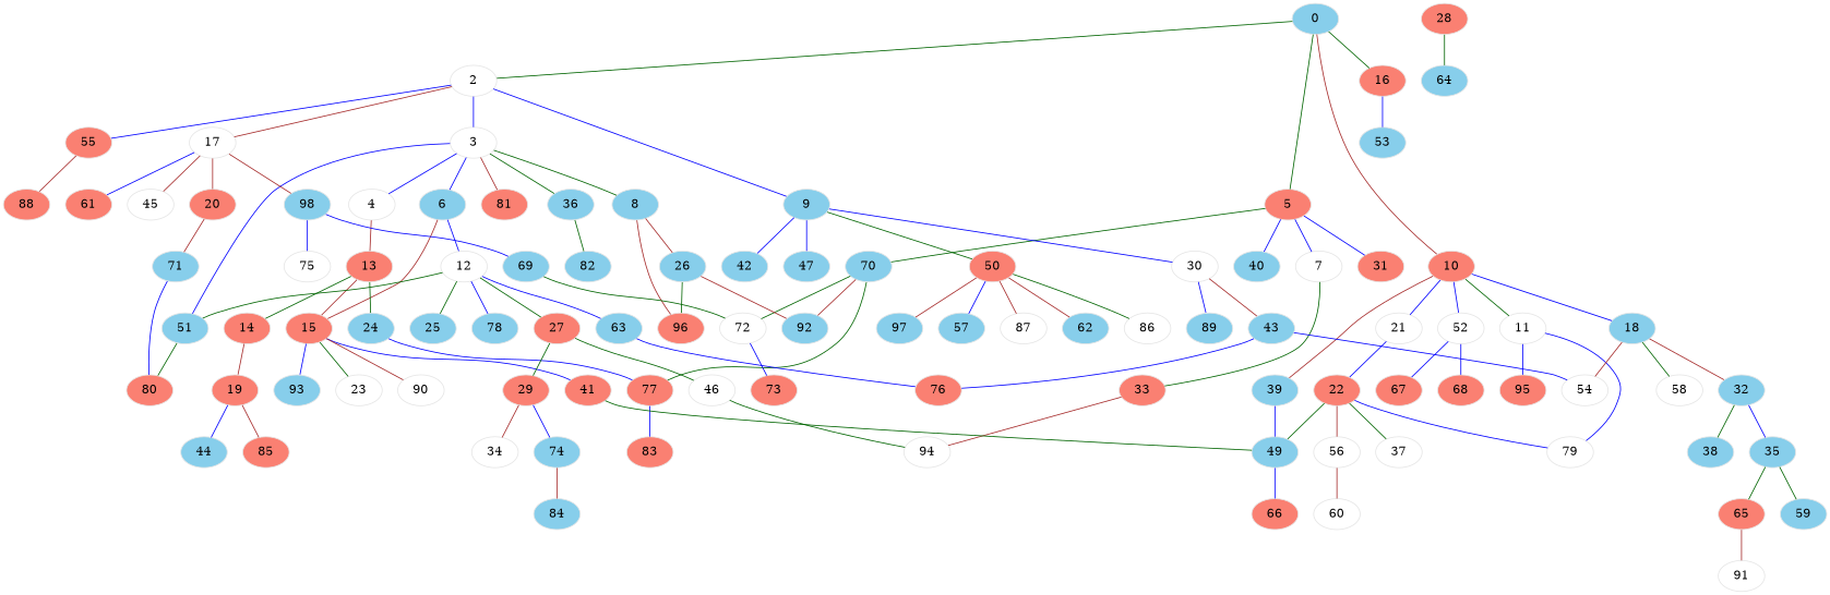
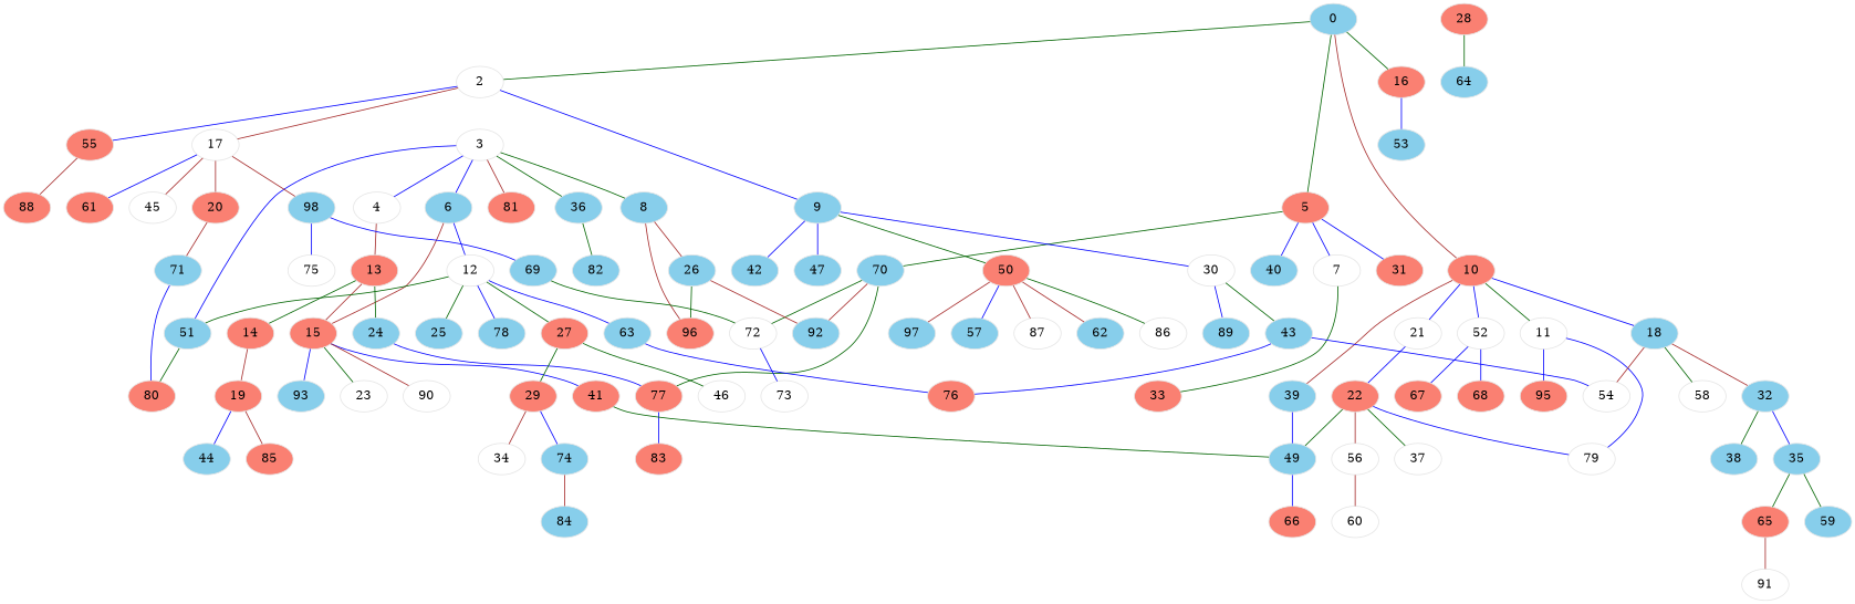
  graph {
    node [color=gray90 fillcolor=skyblue style=filled]
    edge [color=blue]
    n1 [label=0]
    2 [fillcolor=white]
    5 [fillcolor=salmon]
    10 [fillcolor=salmon]
    16 [fillcolor=salmon]
    3 [fillcolor=white]
    9
    17 [fillcolor=white]
    55 [fillcolor=salmon]
    7 [fillcolor=white]
    31 [fillcolor=salmon]
    40
    70
    11 [fillcolor=white]
    18
    21 [fillcolor=white]
    39
    52 [fillcolor=white]
    53
    4 [fillcolor=white]
    6
    8
    36
    51
    81 [fillcolor=salmon]
    30 [fillcolor=white]
    42
    47
    50 [fillcolor=salmon]
    20 [fillcolor=salmon]
    45 [fillcolor=white]
    n32 [label=98]
    61 [fillcolor=salmon]
    88 [fillcolor=salmon]
    13 [fillcolor=salmon]
    12 [fillcolor=white]
    15 [fillcolor=salmon]
    26
    96 [fillcolor=salmon]
    82
    80 [fillcolor=salmon]
    14 [fillcolor=salmon]
    24
    33 [fillcolor=salmon]
    77 [fillcolor=salmon]
    92
    72 [fillcolor=white]
    25
    27 [fillcolor=salmon]
    63
    78
    23 [fillcolor=white]
    41 [fillcolor=salmon]
    90 [fillcolor=white]
    93
-   94 [fillcolor=white]
    43
    89
    57
    62
    86 [fillcolor=white]
    87 [fillcolor=white]
    97
    95 [fillcolor=salmon]
    79 [fillcolor=white]
    32
    54 [fillcolor=white]
    58 [fillcolor=white]
    22 [fillcolor=salmon]
    49
    67 [fillcolor=salmon]
    68 [fillcolor=salmon]
    29 [fillcolor=salmon]
    46 [fillcolor=white]
    76 [fillcolor=salmon]
    19 [fillcolor=salmon]
    44
    85 [fillcolor=salmon]
    71
    69
    75 [fillcolor=white]
    38
    35
    37 [fillcolor=white]
    56 [fillcolor=white]
    66 [fillcolor=salmon]
    60 [fillcolor=white]
    28 [fillcolor=salmon]
    64
    83 [fillcolor=salmon]
    34 [fillcolor=white]
    74
    84
    59
    65 [fillcolor=salmon]
    91 [fillcolor=white]
-   73 [fillcolor=salmon]
+   73 [fillcolor=white]
    n1 -- 2 [color=darkgreen]
    n1 -- 5 [color=darkgreen]
    n1 -- 10 [color=brown]
    n1 -- 16 [color=darkgreen]
-   2 -- 3
    2 -- 9
    2 -- 17 [color=brown]
    2 -- 55
    5 -- 7
    5 -- 31
    5 -- 40
    5 -- 70 [color=darkgreen]
    10 -- 11 [color=darkgreen]
    10 -- 18
    10 -- 21
    10 -- 39 [color=brown]
    10 -- 52
    16 -- 53
    3 -- 4
    3 -- 6
    3 -- 8 [color=darkgreen]
    3 -- 36 [color=darkgreen]
    3 -- 51
    3 -- 81 [color=brown]
    9 -- 30
    9 -- 42
    9 -- 47
    9 -- 50 [color=darkgreen]
    17 -- 20 [color=brown]
    17 -- 45 [color=brown]
    17 -- n32 [color=brown]
    17 -- 61
    55 -- 88 [color=brown]
    7 -- 33 [color=darkgreen]
    70 -- 77 [color=darkgreen]
    70 -- 92 [color=brown]
    70 -- 72 [color=darkgreen]
    11 -- 95
    11 -- 79
    18 -- 32 [color=brown]
    18 -- 54 [color=brown]
    18 -- 58 [color=darkgreen]
    21 -- 22
    39 -- 49
    52 -- 67
    52 -- 68
    4 -- 13 [color=brown]
    6 -- 12
    6 -- 15 [color=brown]
    8 -- 26 [color=brown]
    8 -- 96 [color=brown]
    36 -- 82 [color=darkgreen]
    51 -- 80 [color=darkgreen]
-   30 -- 43 [color=brown]
+   30 -- 43 [color=darkgreen]
    30 -- 89
    50 -- 57
    50 -- 62 [color=brown]
    50 -- 86 [color=darkgreen]
    50 -- 87 [color=brown]
    50 -- 97 [color=brown]
    20 -- 71 [color=brown]
    n32 -- 69
    n32 -- 75
    13 -- 15 [color=brown]
    13 -- 14 [color=darkgreen]
    13 -- 24 [color=darkgreen]
    12 -- 51 [color=darkgreen]
    12 -- 25 [color=darkgreen]
    12 -- 27 [color=darkgreen]
    12 -- 63
    12 -- 78
    15 -- 23 [color=darkgreen]
    15 -- 41
    15 -- 90 [color=brown]
    15 -- 93
    26 -- 96 [color=darkgreen]
    26 -- 92 [color=brown]
    14 -- 19 [color=brown]
    24 -- 77
-   33 -- 94 [color=brown]
    77 -- 83
    72 -- 73
    27 -- 29 [color=darkgreen]
    27 -- 46 [color=darkgreen]
    63 -- 76
    41 -- 49 [color=darkgreen]
    43 -- 54
    43 -- 76
    32 -- 38 [color=darkgreen]
    32 -- 35
    22 -- 79
    22 -- 49 [color=darkgreen]
    22 -- 37 [color=darkgreen]
    22 -- 56 [color=brown]
    49 -- 66
    29 -- 34 [color=brown]
    29 -- 74
-   46 -- 94 [color=darkgreen]
    19 -- 44
    19 -- 85 [color=brown]
    71 -- 80
    69 -- 72 [color=darkgreen]
    35 -- 59 [color=darkgreen]
    35 -- 65 [color=darkgreen]
    56 -- 60 [color=brown]
    28 -- 64 [color=darkgreen]
    74 -- 84 [color=brown]
    65 -- 91 [color=brown]
  }
